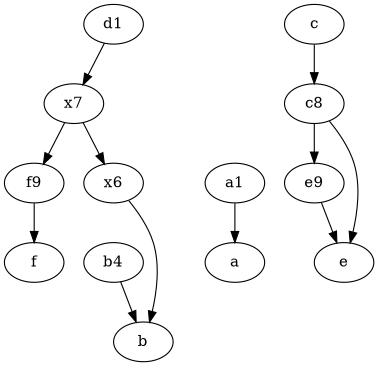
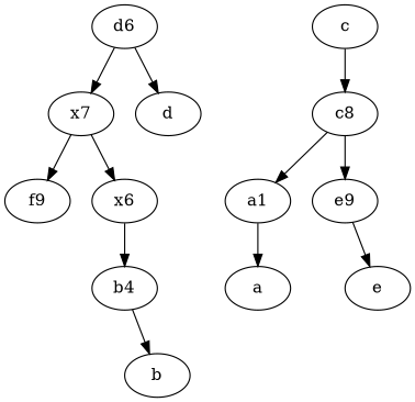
  digraph {
    n1 [label=x7]
    n2 [label=f9]
    n3 [label=x6]
-   f
    n5 [label=b4]
    a1
    a
    n8 [label=e9]
    e
    b
    n11 [label=c8]
-   d1
+   d1 [label=d6]
+   d
    c
    n1 -> n2
    n1 -> n3
-   n2 -> f
-   n3 -> b
+   n3 -> n5
    n5 -> b
    a1 -> a
    n8 -> e
-   n11 -> e
+   n11 -> a1
    n11 -> n8
    d1 -> n1
+   d1 -> d
    c -> n11
  }
